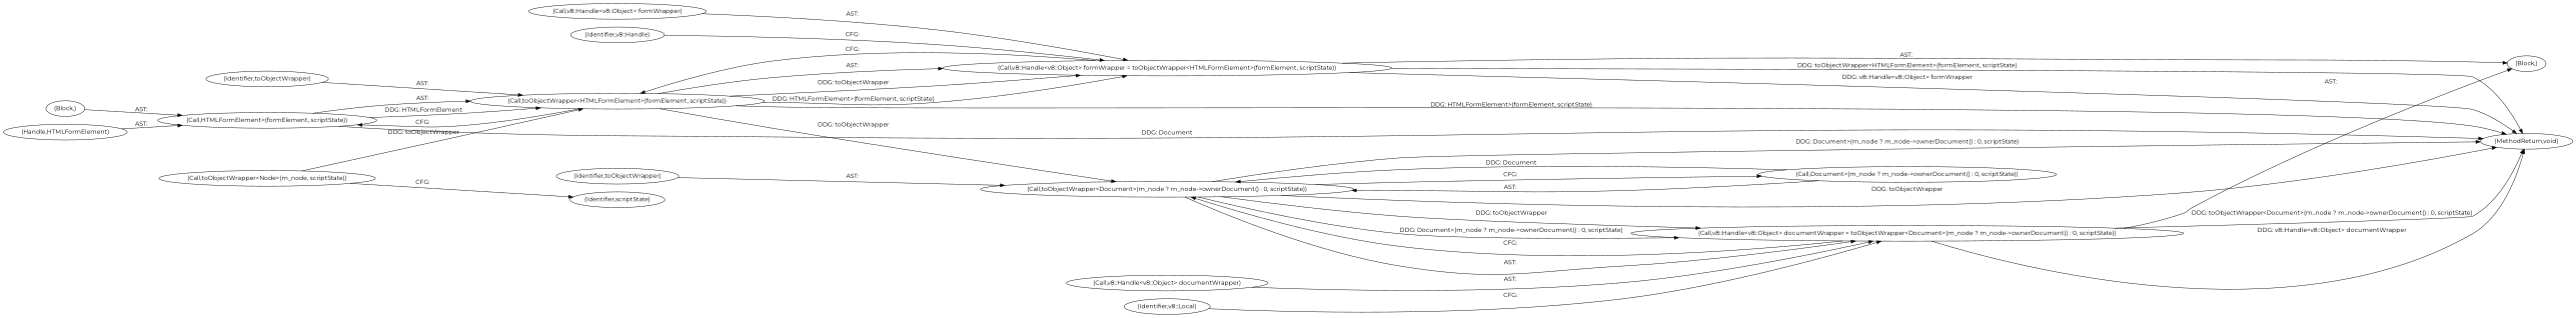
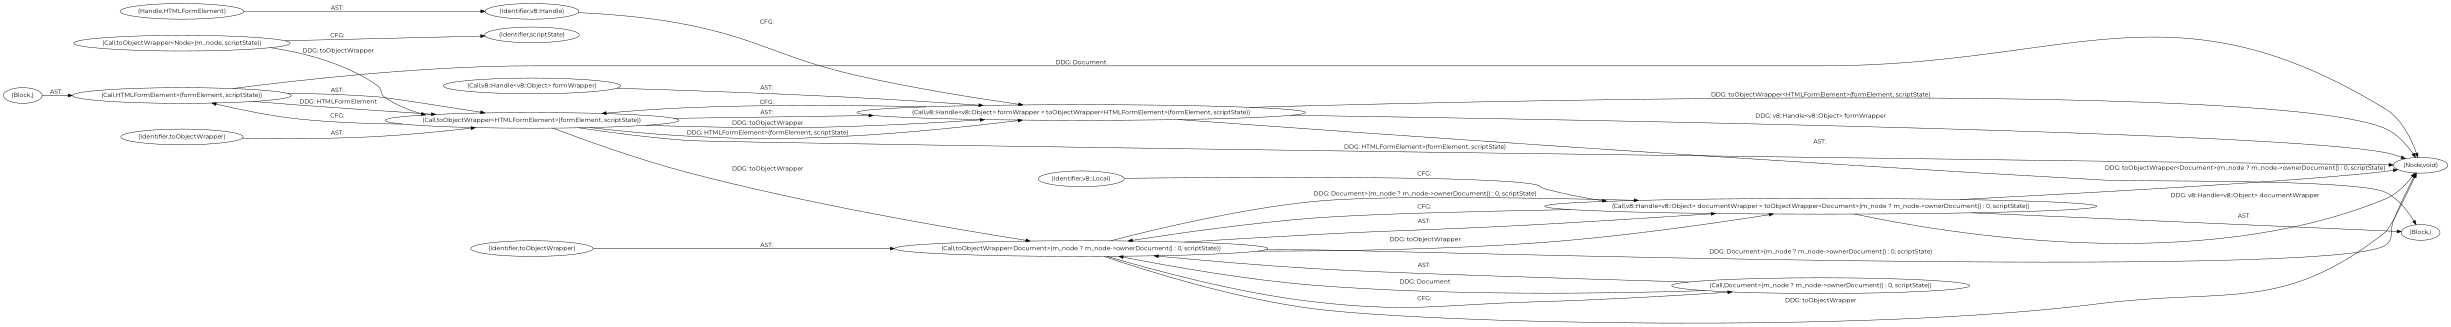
  digraph {
    fontname=Montserrat
    rankdir=LR
    node [fontname=Montserrat]
    edge [fontname=Montserrat]
    n1 [label="(Call,HTMLFormElement>(formElement, scriptState))"]
    n2 [label="(Call,toObjectWrapper<HTMLFormElement>(formElement, scriptState))"]
-   n3 [label="(MethodReturn,void)"]
+   n3 [label="(Node,void)"]
    n4 [label="(Call,v8::Handle<v8::Object> formWrapper = toObjectWrapper<HTMLFormElement>(formElement, scriptState))"]
    n5 [label="(Call,toObjectWrapper<Document>(m_node ? m_node->ownerDocument() : 0, scriptState))"]
    n6 [label="(Identifier,scriptState)"]
    n7 [label="(Block,)"]
    n8 [label="(Call,v8::Handle<v8::Object> documentWrapper = toObjectWrapper<Document>(m_node ? m_node->ownerDocument() : 0, scriptState))"]
    n9 [label="(Call,Document>(m_node ? m_node->ownerDocument() : 0, scriptState))"]
    n10 [label="(Block,)"]
    n11 [label="(Identifier,toObjectWrapper)"]
-   n12 [label="(Call,v8::Handle<v8::Object> documentWrapper)"]
    n13 [label="(Handle,HTMLFormElement)"]
    n14 [label="(Identifier,toObjectWrapper)"]
    n15 [label="(Call,toObjectWrapper<Node>(m_node, scriptState))"]
    n16 [label="(Call,v8::Handle<v8::Object> formWrapper)"]
    n17 [label="(Identifier,v8::Handle)"]
    n18 [label="(Identifier,v8::Local)"]
    n1 -> n2 [label="AST: "]
    n1 -> n2 [label="DDG: HTMLFormElement"]
    n1 -> n3 [label="DDG: Document"]
    n2 -> n1 [label="CFG: "]
    n2 -> n3 [label="DDG: HTMLFormElement>(formElement, scriptState)"]
    n2 -> n4 [label="AST: "]
    n2 -> n4 [label="DDG: toObjectWrapper"]
    n2 -> n4 [label="DDG: HTMLFormElement>(formElement, scriptState)"]
    n2 -> n5 [label="DDG: toObjectWrapper"]
    n4 -> n2 [label="CFG: "]
    n4 -> n3 [label="DDG: toObjectWrapper<HTMLFormElement>(formElement, scriptState)"]
    n4 -> n3 [label="DDG: v8::Handle<v8::Object> formWrapper"]
    n4 -> n7 [label="AST: "]
    n5 -> n3 [label="DDG: Document>(m_node ? m_node->ownerDocument() : 0, scriptState)"]
    n5 -> n3 [label="DDG: toObjectWrapper"]
    n5 -> n8 [label="AST: "]
    n5 -> n8 [label="DDG: toObjectWrapper"]
    n5 -> n8 [label="DDG: Document>(m_node ? m_node->ownerDocument() : 0, scriptState)"]
    n5 -> n9 [label="CFG: "]
    n8 -> n3 [label="DDG: toObjectWrapper<Document>(m_node ? m_node->ownerDocument() : 0, scriptState)"]
    n8 -> n3 [label="DDG: v8::Handle<v8::Object> documentWrapper"]
    n8 -> n5 [label="CFG: "]
    n8 -> n7 [label="AST: "]
    n9 -> n5 [label="AST: "]
    n9 -> n5 [label="DDG: Document"]
    n10 -> n1 [label="AST: "]
    n11 -> n2 [label="AST: "]
-   n12 -> n8 [label="AST: "]
-   n13 -> n1 [label="AST: "]
+   n13 -> n17 [label="AST: "]
    n14 -> n5 [label="AST: "]
    n15 -> n2 [label="DDG: toObjectWrapper"]
    n15 -> n6 [label="CFG: "]
    n16 -> n4 [label="AST: "]
    n17 -> n4 [label="CFG: "]
    n18 -> n8 [label="CFG: "]
  }
